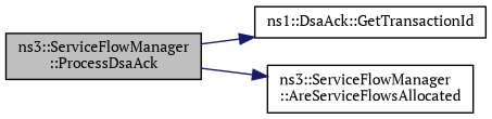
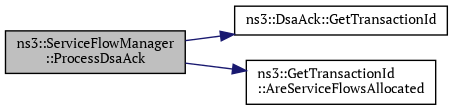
  digraph {
    fontname="PT Serif"
    rankdir=LR
    node [color=black fillcolor=white fontname="PT Serif" fontsize=10 shape=record style=filled]
    edge [color=midnightblue fontname="PT Serif" fontsize=10 labelfontname=Helvetica labelfontsize=10 style=solid]
    n1 [fillcolor=grey75 fontcolor=black height=0.2 label="ns3::ServiceFlowManager\l::ProcessDsaAck" width=0.4]
-   n2 [height=0.2 label="ns1::DsaAck::GetTransactionId" width=0.4]
-   n3 [height=0.2 label="ns3::ServiceFlowManager\l::AreServiceFlowsAllocated" width=0.4]
+   n2 [height=0.2 label="ns3::DsaAck::GetTransactionId" width=0.4]
+   n3 [height=0.2 label="ns3::GetTransactionId\l::AreServiceFlowsAllocated" width=0.4]
    n1 -> n2
    n1 -> n3
  }
